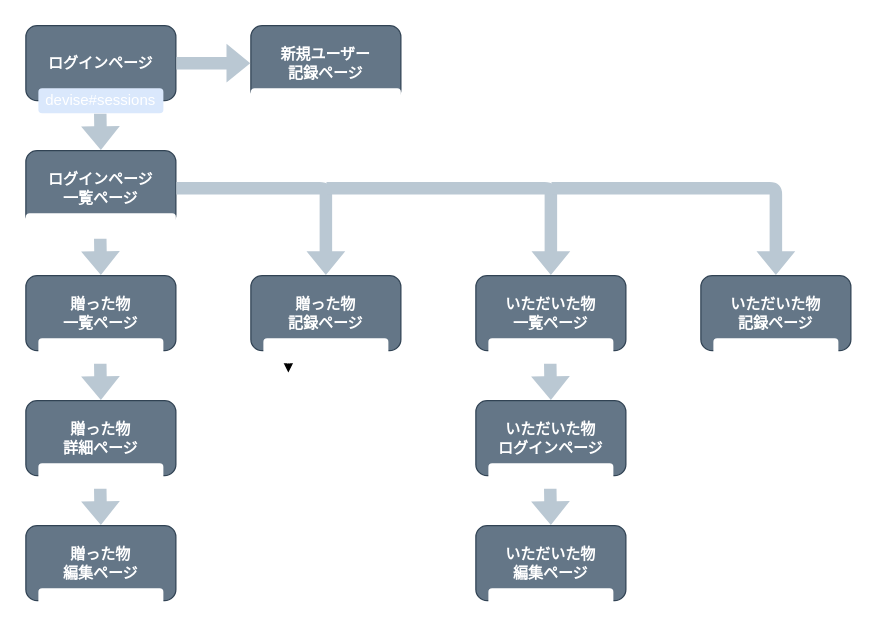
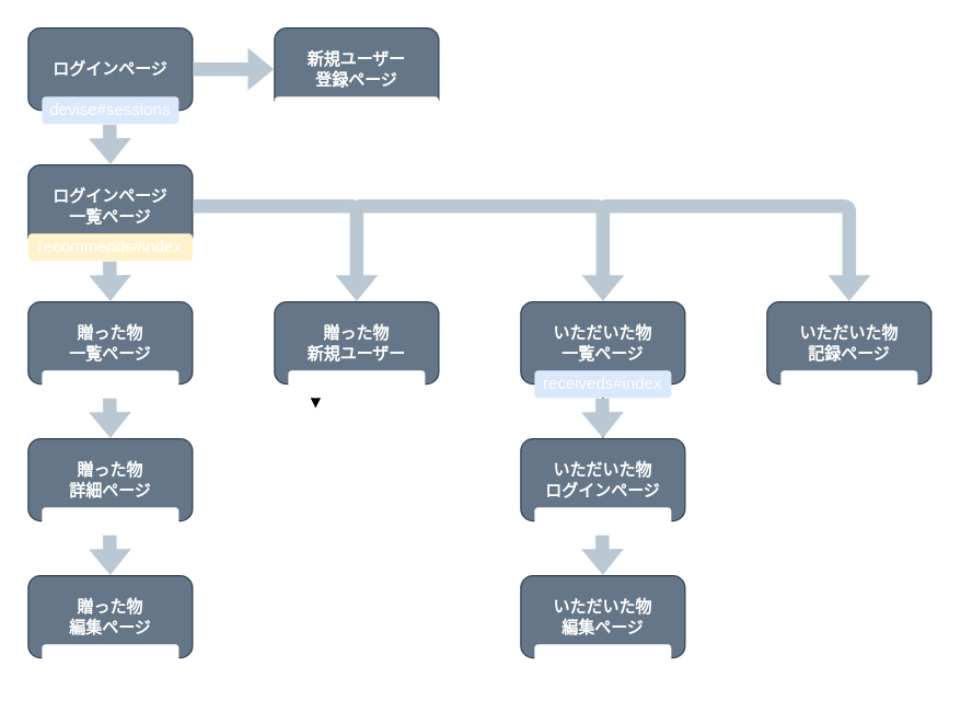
  <mxCell id="0" />
  <mxCell id="1" parent="0" />
  <mxCell id="2" style="edgeStyle=none;html=1;exitX=1;exitY=0.5;exitDx=0;exitDy=0;fontColor=#000000;" edge="1" parent="1"><mxGeometry relative="1" as="geometry"><mxPoint x="230" y="290" as="sourcePoint" /><mxPoint x="230" y="297.5" as="targetPoint" /></mxGeometry></mxCell>
- <mxCell id="3" value="&lt;b&gt;新規ユーザー&lt;br&gt;記録ページ&lt;br&gt;&lt;/b&gt;" style="rounded=1;whiteSpace=wrap;html=1;labelBackgroundColor=none;labelBorderColor=none;fillColor=#647687;strokeColor=#314354;fontColor=#ffffff;" vertex="1" parent="1"><mxGeometry x="200" y="20" width="120" height="60" as="geometry" /></mxCell>
+ <mxCell id="3" value="&lt;b&gt;新規ユーザー&lt;br&gt;登録ページ&lt;br&gt;&lt;/b&gt;" style="rounded=1;whiteSpace=wrap;html=1;labelBackgroundColor=none;labelBorderColor=none;fillColor=#647687;strokeColor=#314354;fontColor=#ffffff;" vertex="1" parent="1"><mxGeometry x="200" y="20" width="120" height="60" as="geometry" /></mxCell>
  <mxCell id="4" value="&lt;b&gt;贈った物&lt;br&gt;編集ページ&lt;br&gt;&lt;/b&gt;" style="rounded=1;whiteSpace=wrap;html=1;labelBackgroundColor=none;labelBorderColor=none;fillColor=#647687;strokeColor=#314354;fontColor=#ffffff;" vertex="1" parent="1"><mxGeometry x="20" y="420" width="120" height="60" as="geometry" /></mxCell>
  <mxCell id="5" value="&lt;b&gt;いただいた物&lt;br&gt;編集ページ&lt;br&gt;&lt;/b&gt;" style="rounded=1;whiteSpace=wrap;html=1;labelBackgroundColor=none;labelBorderColor=none;fillColor=#647687;strokeColor=#314354;fontColor=#ffffff;" vertex="1" parent="1"><mxGeometry x="380" y="420" width="120" height="60" as="geometry" /></mxCell>
  <mxCell id="6" value="&lt;b&gt;ログインページ&lt;/b&gt;" style="rounded=1;whiteSpace=wrap;html=1;labelBackgroundColor=none;labelBorderColor=none;fillColor=#647687;strokeColor=#314354;fontColor=#ffffff;" vertex="1" parent="1"><mxGeometry x="20" y="20" width="120" height="60" as="geometry" /></mxCell>
  <mxCell id="7" value="&lt;b&gt;いただいた物&lt;br&gt;記録ページ&lt;br&gt;&lt;/b&gt;" style="rounded=1;whiteSpace=wrap;html=1;labelBackgroundColor=none;labelBorderColor=none;fillColor=#647687;strokeColor=#314354;fontColor=#ffffff;" vertex="1" parent="1"><mxGeometry x="560" y="220" width="120" height="60" as="geometry" /></mxCell>
+ <mxCell id="8" value="" style="edgeStyle=none;html=1;fontColor=#000000;" edge="1" parent="1" source="9" target="11"><mxGeometry relative="1" as="geometry" /></mxCell>
  <mxCell id="9" value="&lt;b&gt;いただいた物&lt;br&gt;一覧ページ&lt;br&gt;&lt;/b&gt;" style="rounded=1;whiteSpace=wrap;html=1;labelBackgroundColor=none;labelBorderColor=none;fillColor=#647687;strokeColor=#314354;fontColor=#ffffff;" vertex="1" parent="1"><mxGeometry x="380" y="220" width="120" height="60" as="geometry" /></mxCell>
- <mxCell id="10" value="&lt;b&gt;贈った物&lt;br&gt;記録ページ&lt;br&gt;&lt;/b&gt;" style="rounded=1;whiteSpace=wrap;html=1;labelBackgroundColor=none;labelBorderColor=none;fillColor=#647687;strokeColor=#314354;fontColor=#ffffff;" vertex="1" parent="1"><mxGeometry x="200" y="220" width="120" height="60" as="geometry" /></mxCell>
+ <mxCell id="10" value="&lt;b&gt;贈った物&lt;br&gt;新規ユーザー&lt;br&gt;&lt;/b&gt;" style="rounded=1;whiteSpace=wrap;html=1;labelBackgroundColor=none;labelBorderColor=none;fillColor=#647687;strokeColor=#314354;fontColor=#ffffff;" vertex="1" parent="1"><mxGeometry x="200" y="220" width="120" height="60" as="geometry" /></mxCell>
  <mxCell id="11" value="&lt;b&gt;いただいた物&lt;br&gt;ログインページ&lt;/b&gt;" style="rounded=1;whiteSpace=wrap;html=1;labelBackgroundColor=none;labelBorderColor=none;fillColor=#647687;strokeColor=#314354;fontColor=#ffffff;" vertex="1" parent="1"><mxGeometry x="380" y="320" width="120" height="60" as="geometry" /></mxCell>
  <mxCell id="12" value="&lt;b&gt;贈った物&lt;br&gt;詳細ページ&lt;br&gt;&lt;/b&gt;" style="rounded=1;whiteSpace=wrap;html=1;labelBackgroundColor=none;labelBorderColor=none;fillColor=#647687;strokeColor=#314354;fontColor=#ffffff;" vertex="1" parent="1"><mxGeometry x="20" y="320" width="120" height="60" as="geometry" /></mxCell>
  <mxCell id="13" value="&lt;b&gt;ログインページ&lt;br&gt;一覧ページ&lt;br&gt;&lt;/b&gt;" style="rounded=1;whiteSpace=wrap;html=1;labelBackgroundColor=none;labelBorderColor=none;fillColor=#647687;strokeColor=#314354;fontColor=#ffffff;" vertex="1" parent="1"><mxGeometry x="20" y="120" width="120" height="60" as="geometry" /></mxCell>
  <mxCell id="14" value="&lt;b&gt;贈った物&lt;br&gt;一覧ページ&lt;br&gt;&lt;/b&gt;" style="rounded=1;whiteSpace=wrap;html=1;labelBackgroundColor=none;labelBorderColor=none;fillColor=#647687;strokeColor=#314354;fontColor=#ffffff;" vertex="1" parent="1"><mxGeometry x="20" y="220" width="120" height="60" as="geometry" /></mxCell>
  <mxCell id="15" value="&lt;font color=&quot;#ffffff&quot;&gt;gaves#index&lt;/font&gt;" style="rounded=1;whiteSpace=wrap;html=1;labelBackgroundColor=none;labelBorderColor=none;fontColor=#000000;strokeColor=none;" vertex="1" parent="1"><mxGeometry x="30" y="270" width="100" height="20" as="geometry" /></mxCell>
  <mxCell id="16" value="&lt;font color=&quot;#ffffff&quot;&gt;gaves#edit&lt;/font&gt;" style="rounded=1;whiteSpace=wrap;html=1;labelBackgroundColor=none;labelBorderColor=none;fontColor=#000000;strokeColor=none;" vertex="1" parent="1"><mxGeometry x="30" y="470" width="100" height="20" as="geometry" /></mxCell>
  <mxCell id="17" value="&lt;font color=&quot;#ffffff&quot;&gt;gaves#show&lt;/font&gt;" style="rounded=1;whiteSpace=wrap;html=1;labelBackgroundColor=none;labelBorderColor=none;fontColor=#000000;strokeColor=none;" vertex="1" parent="1"><mxGeometry x="30" y="370" width="100" height="20" as="geometry" /></mxCell>
- <mxCell id="18" value="&lt;font color=&quot;#ffffff&quot;&gt;receiveds#index&lt;/font&gt;" style="rounded=1;whiteSpace=wrap;html=1;labelBackgroundColor=none;labelBorderColor=none;fontColor=#000000;strokeColor=none;" vertex="1" parent="1"><mxGeometry x="390" y="270" width="100" height="20" as="geometry" /></mxCell>
+ <mxCell id="18" value="&lt;font color=&quot;#ffffff&quot;&gt;receiveds#index&lt;/font&gt;" style="rounded=1;whiteSpace=wrap;html=1;labelBackgroundColor=none;labelBorderColor=none;fontColor=#000000;strokeColor=none;fillColor=#dae8fc;" vertex="1" parent="1"><mxGeometry x="390" y="270" width="100" height="20" as="geometry" /></mxCell>
  <mxCell id="19" value="&lt;font color=&quot;#ffffff&quot;&gt;gaves#new&lt;br&gt;&lt;/font&gt;" style="rounded=1;whiteSpace=wrap;html=1;labelBackgroundColor=none;labelBorderColor=none;fontColor=#000000;strokeColor=none;" vertex="1" parent="1"><mxGeometry x="210" y="270" width="100" height="20" as="geometry" /></mxCell>
  <mxCell id="20" value="&lt;font color=&quot;#ffffff&quot;&gt;receiveds#edit&lt;/font&gt;" style="rounded=1;whiteSpace=wrap;html=1;labelBackgroundColor=none;labelBorderColor=none;fontColor=#000000;strokeColor=none;" vertex="1" parent="1"><mxGeometry x="390" y="470" width="100" height="20" as="geometry" /></mxCell>
  <mxCell id="21" value="&lt;font color=&quot;#ffffff&quot;&gt;receiveds#show&lt;/font&gt;" style="rounded=1;whiteSpace=wrap;html=1;labelBackgroundColor=none;labelBorderColor=none;fontColor=#000000;strokeColor=none;" vertex="1" parent="1"><mxGeometry x="390" y="370" width="100" height="20" as="geometry" /></mxCell>
  <mxCell id="22" value="&lt;font color=&quot;#ffffff&quot;&gt;receiveds#new&lt;/font&gt;" style="rounded=1;whiteSpace=wrap;html=1;labelBackgroundColor=none;labelBorderColor=none;fontColor=#000000;strokeColor=none;" vertex="1" parent="1"><mxGeometry x="570" y="270" width="100" height="20" as="geometry" /></mxCell>
  <mxCell id="23" value="&lt;font color=&quot;#ffffff&quot;&gt;devise#registrations&lt;/font&gt;" style="rounded=1;whiteSpace=wrap;html=1;labelBackgroundColor=none;labelBorderColor=none;fontColor=#000000;strokeColor=none;" vertex="1" parent="1"><mxGeometry x="200" y="70" width="120" height="20" as="geometry" /></mxCell>
  <mxCell id="24" value="&lt;font color=&quot;#ffffff&quot;&gt;devise#sessions&lt;/font&gt;" style="rounded=1;whiteSpace=wrap;html=1;labelBackgroundColor=none;labelBorderColor=none;fontColor=#000000;strokeColor=none;fillColor=#dae8fc;" vertex="1" parent="1"><mxGeometry x="30" y="70" width="100" height="20" as="geometry" /></mxCell>
- <mxCell id="25" value="&lt;font color=&quot;#ffffff&quot;&gt;recommends#index&lt;/font&gt;" style="rounded=1;whiteSpace=wrap;html=1;labelBackgroundColor=none;labelBorderColor=none;fontColor=#000000;strokeColor=none;" vertex="1" parent="1"><mxGeometry x="20" y="170" width="120" height="20" as="geometry" /></mxCell>
+ <mxCell id="25" value="&lt;font color=&quot;#ffffff&quot;&gt;recommends#index&lt;/font&gt;" style="rounded=1;whiteSpace=wrap;html=1;labelBackgroundColor=none;labelBorderColor=none;fontColor=#000000;strokeColor=none;fillColor=#fff2cc;" vertex="1" parent="1"><mxGeometry x="20" y="170" width="120" height="20" as="geometry" /></mxCell>
  <mxCell id="26" value="" style="shape=flexArrow;endArrow=classic;html=1;fontColor=#FFFFFF;fillColor=#bac8d3;strokeColor=none;" edge="1" parent="1"><mxGeometry width="50" height="50" relative="1" as="geometry"><mxPoint x="79.5" y="90" as="sourcePoint" /><mxPoint x="80" y="120" as="targetPoint" /></mxGeometry></mxCell>
  <mxCell id="27" value="" style="shape=flexArrow;endArrow=classic;html=1;fontColor=#FFFFFF;fillColor=#bac8d3;strokeColor=none;" edge="1" parent="1"><mxGeometry width="50" height="50" relative="1" as="geometry"><mxPoint x="79.5" y="190" as="sourcePoint" /><mxPoint x="80" y="220" as="targetPoint" /></mxGeometry></mxCell>
  <mxCell id="28" value="" style="shape=flexArrow;endArrow=classic;html=1;fontColor=#FFFFFF;fillColor=#bac8d3;strokeColor=none;" edge="1" parent="1"><mxGeometry width="50" height="50" relative="1" as="geometry"><mxPoint x="79.5" y="290" as="sourcePoint" /><mxPoint x="80" y="320" as="targetPoint" /></mxGeometry></mxCell>
  <mxCell id="29" value="" style="shape=flexArrow;endArrow=classic;html=1;fontColor=#FFFFFF;fillColor=#bac8d3;strokeColor=none;" edge="1" parent="1"><mxGeometry width="50" height="50" relative="1" as="geometry"><mxPoint x="439.5" y="390" as="sourcePoint" /><mxPoint x="440" y="420" as="targetPoint" /></mxGeometry></mxCell>
  <mxCell id="30" value="" style="shape=flexArrow;endArrow=classic;html=1;fontColor=#FFFFFF;fillColor=#bac8d3;strokeColor=none;" edge="1" parent="1"><mxGeometry width="50" height="50" relative="1" as="geometry"><mxPoint x="79.5" y="390" as="sourcePoint" /><mxPoint x="80" y="420" as="targetPoint" /></mxGeometry></mxCell>
  <mxCell id="31" value="" style="shape=flexArrow;endArrow=classic;html=1;fontColor=#FFFFFF;fillColor=#bac8d3;strokeColor=none;" edge="1" parent="1"><mxGeometry width="50" height="50" relative="1" as="geometry"><mxPoint x="439.5" y="290" as="sourcePoint" /><mxPoint x="440" y="320" as="targetPoint" /></mxGeometry></mxCell>
  <mxCell id="32" value="" style="shape=flexArrow;endArrow=classic;html=1;fontColor=#FFFFFF;fillColor=#bac8d3;strokeColor=none;exitX=1;exitY=0.5;exitDx=0;exitDy=0;" edge="1" parent="1" source="13"><mxGeometry width="50" height="50" relative="1" as="geometry"><mxPoint x="260" y="160" as="sourcePoint" /><mxPoint x="260" y="220" as="targetPoint" /><Array as="points"><mxPoint x="260" y="150" /></Array></mxGeometry></mxCell>
  <mxCell id="33" value="" style="shape=flexArrow;endArrow=classic;html=1;fontColor=#FFFFFF;fillColor=#bac8d3;strokeColor=none;" edge="1" parent="1"><mxGeometry width="50" height="50" relative="1" as="geometry"><mxPoint x="260" y="150" as="sourcePoint" /><mxPoint x="440" y="220" as="targetPoint" /><Array as="points"><mxPoint x="440" y="150" /></Array></mxGeometry></mxCell>
  <mxCell id="34" value="" style="shape=flexArrow;endArrow=classic;html=1;fontColor=#FFFFFF;fillColor=#bac8d3;strokeColor=none;" edge="1" parent="1"><mxGeometry width="50" height="50" relative="1" as="geometry"><mxPoint x="440" y="150" as="sourcePoint" /><mxPoint x="620" y="220" as="targetPoint" /><Array as="points"><mxPoint x="620" y="150" /></Array></mxGeometry></mxCell>
  <mxCell id="35" value="" style="shape=flexArrow;endArrow=classic;html=1;fontColor=#FFFFFF;fillColor=#bac8d3;strokeColor=none;entryX=0;entryY=0.5;entryDx=0;entryDy=0;exitX=1;exitY=0.5;exitDx=0;exitDy=0;" edge="1" parent="1" source="6" target="3"><mxGeometry width="50" height="50" relative="1" as="geometry"><mxPoint x="160" y="50" as="sourcePoint" /><mxPoint x="160.5" y="80" as="targetPoint" /></mxGeometry></mxCell>
